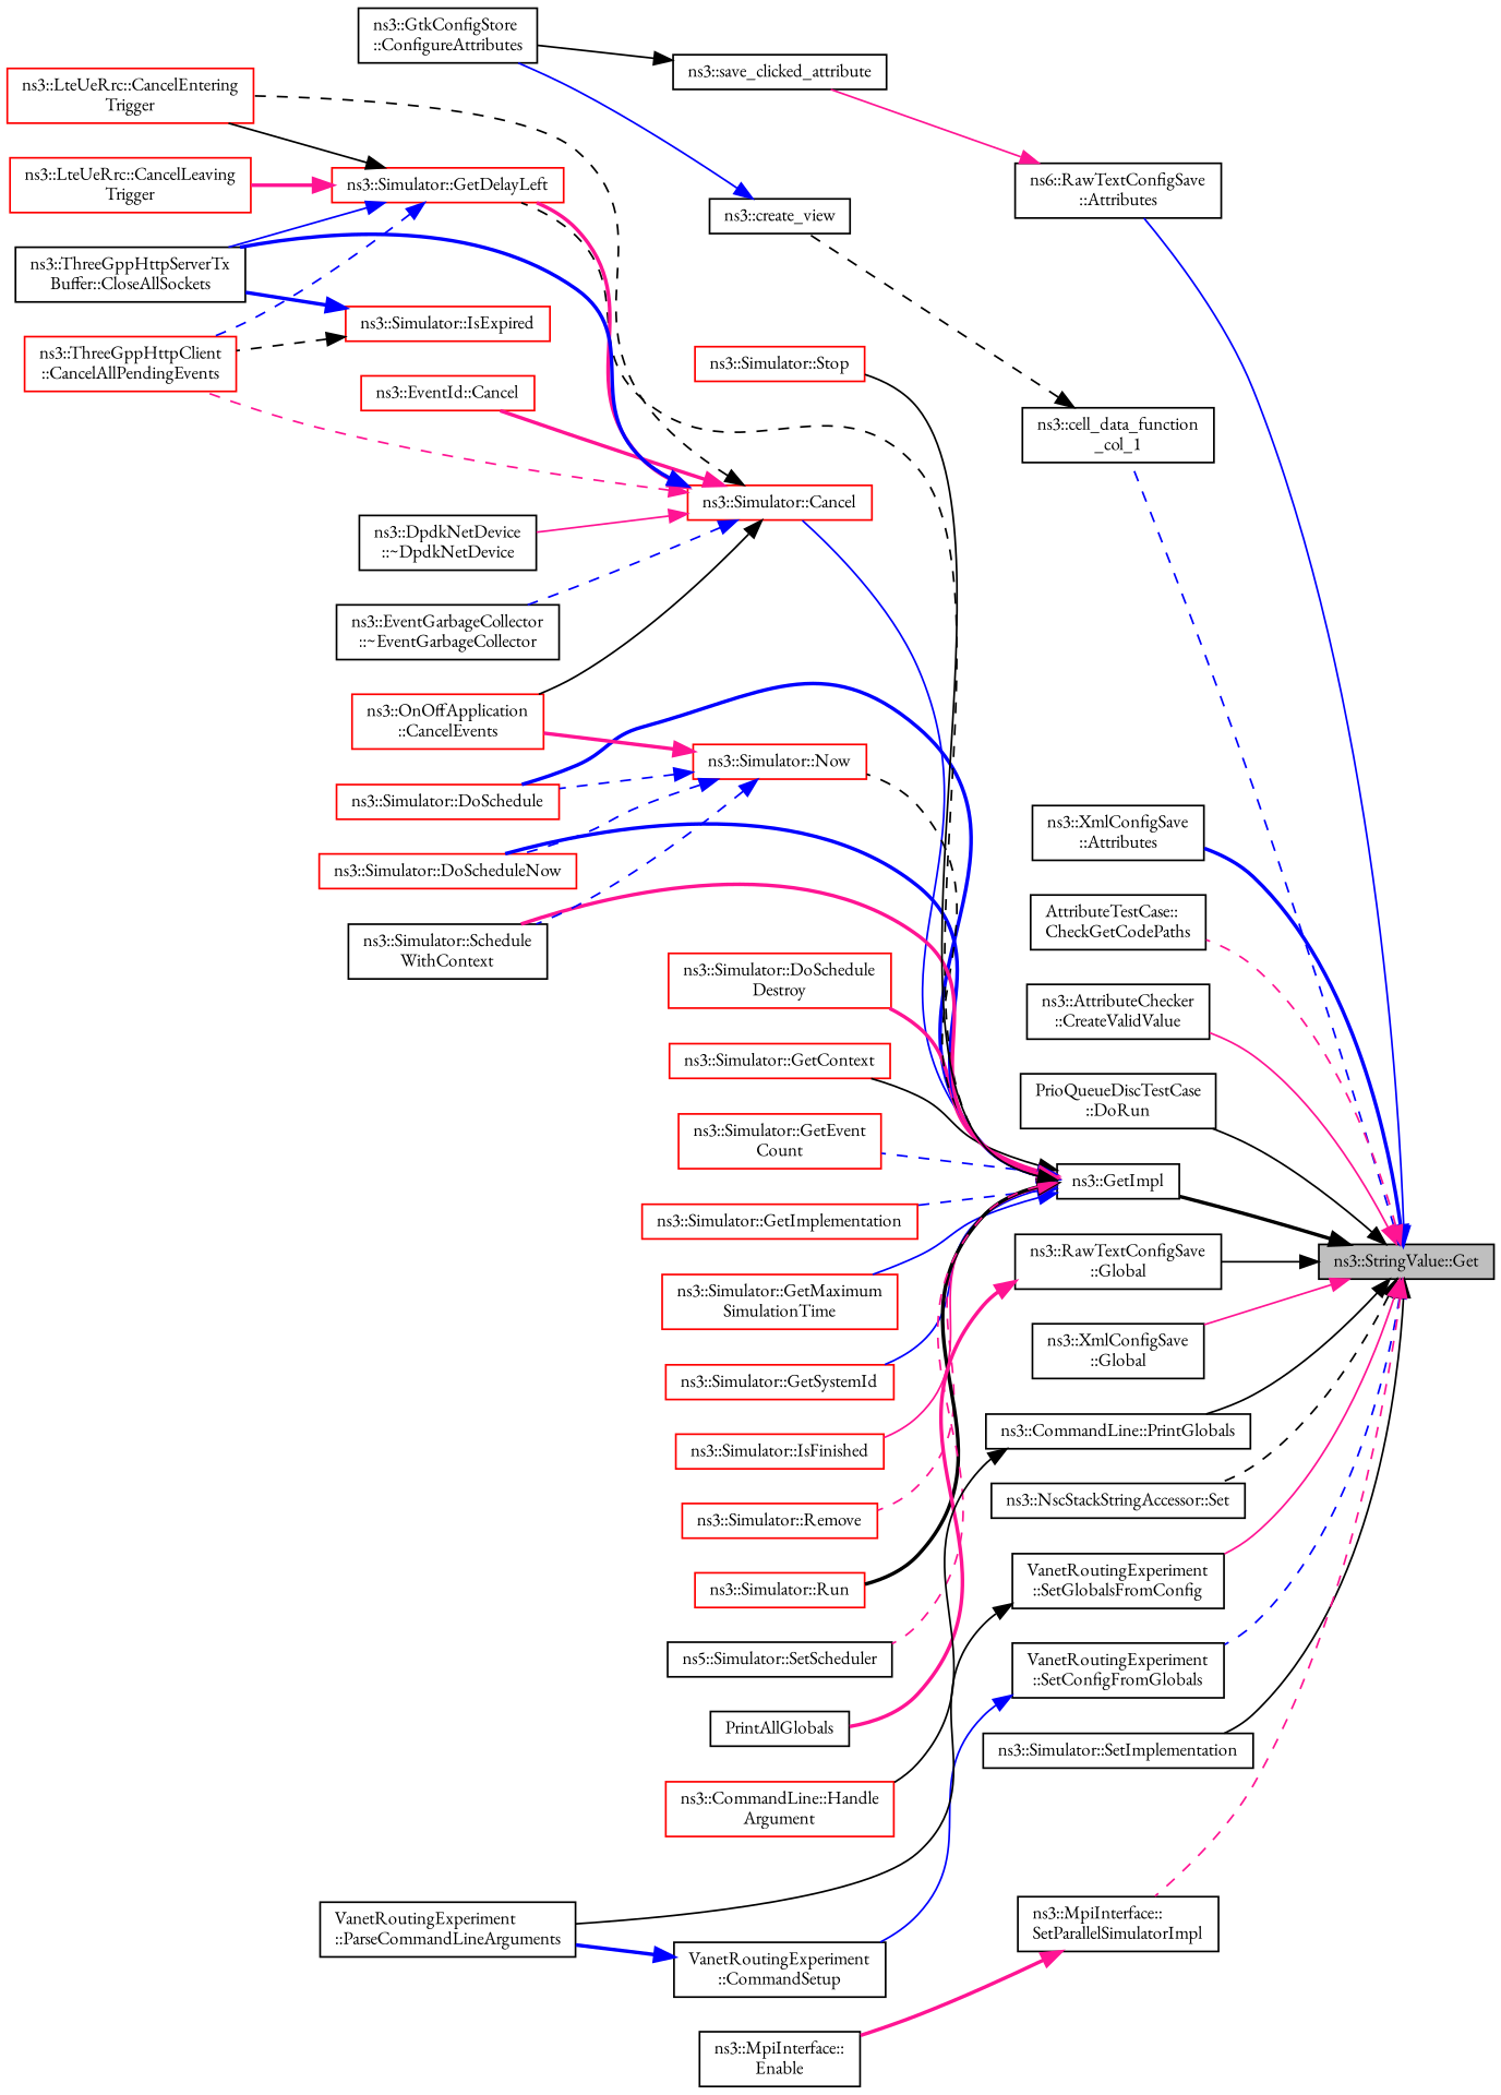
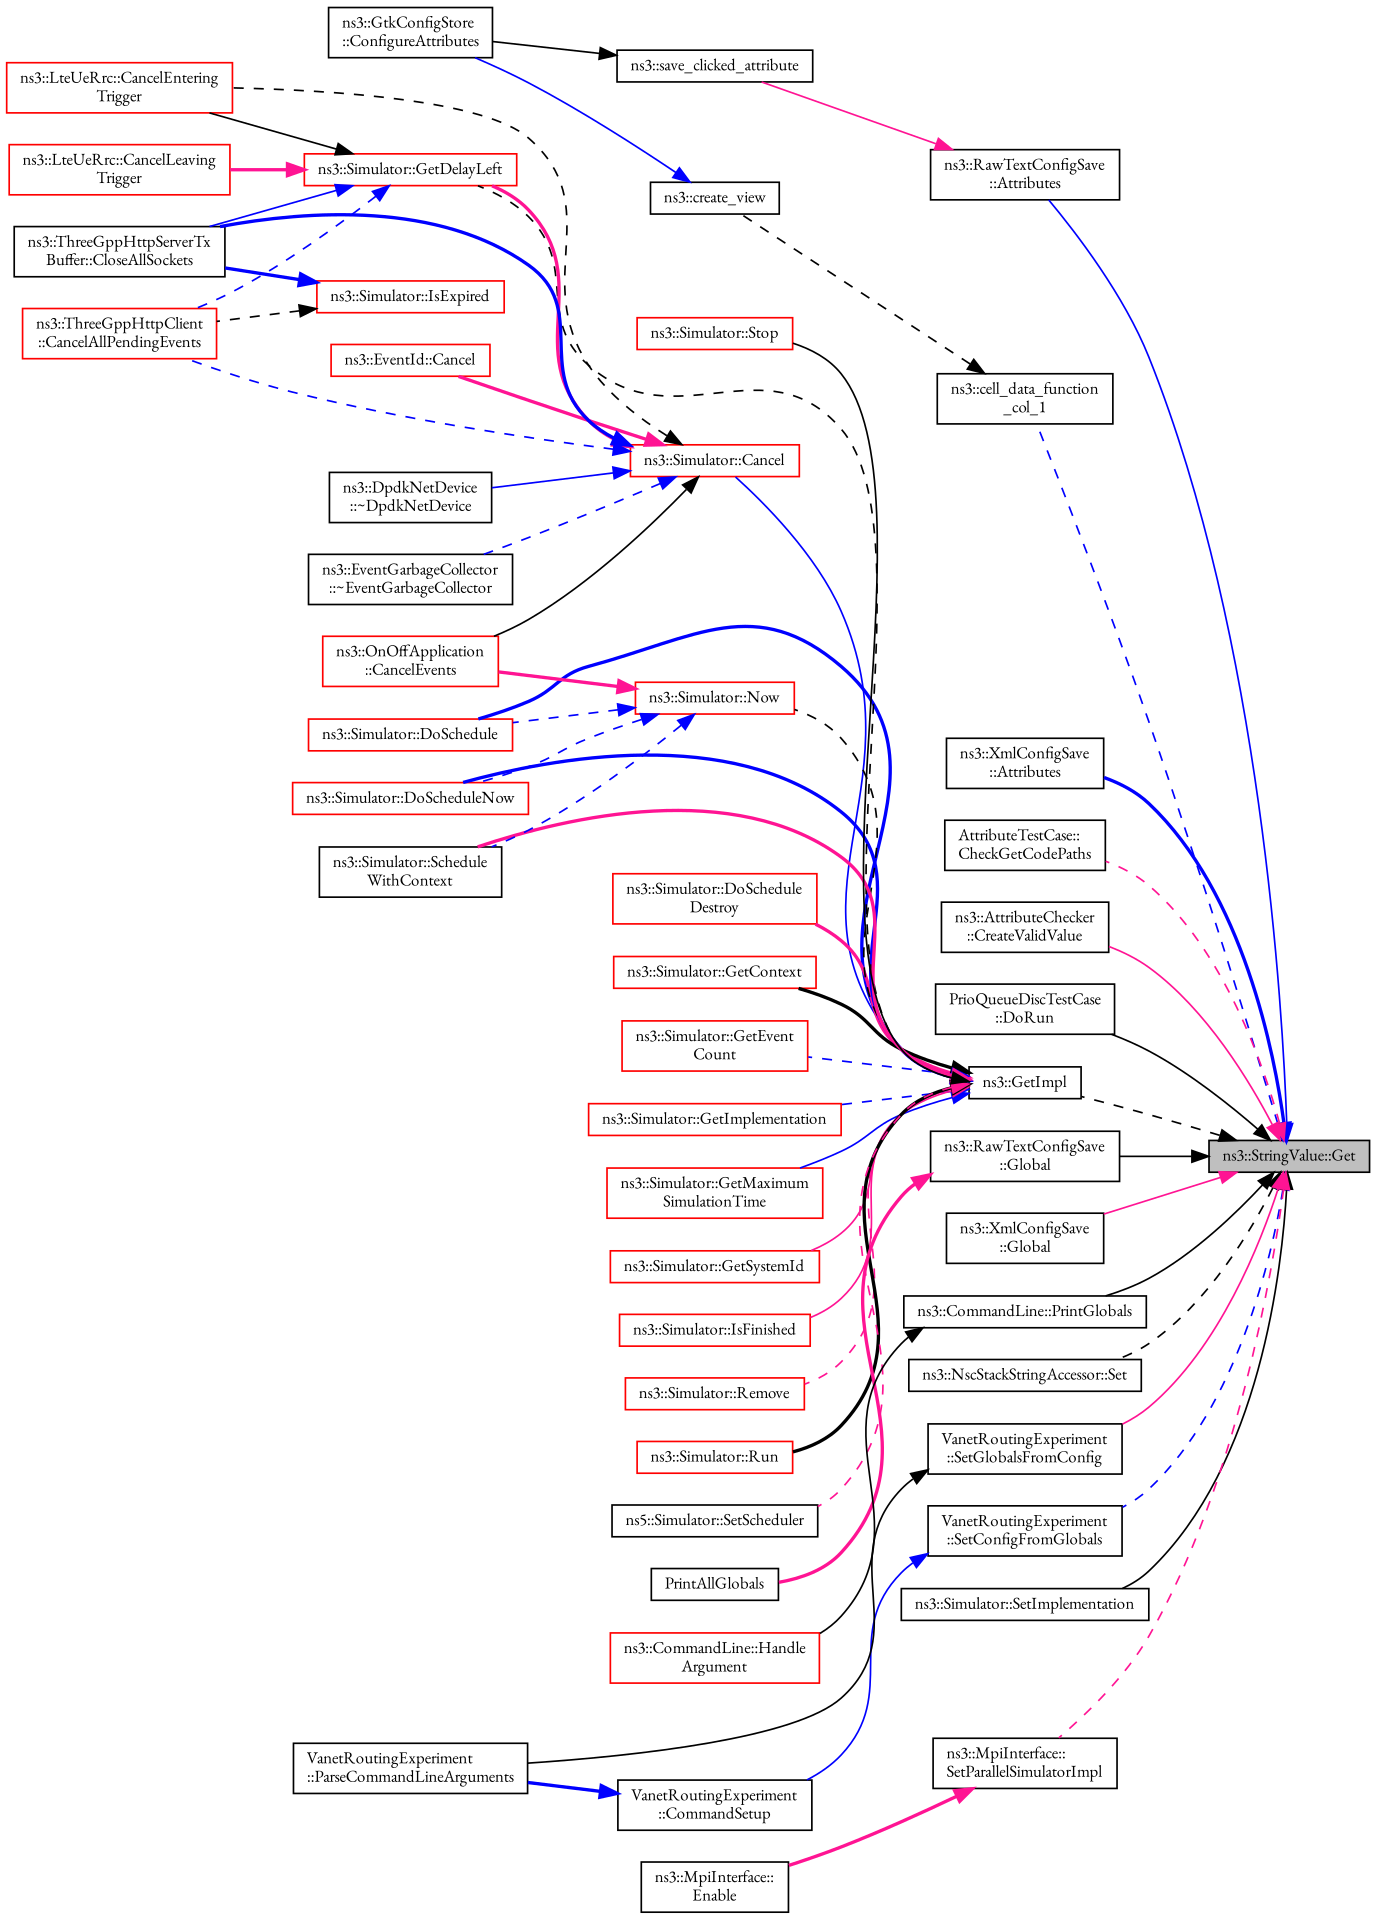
  digraph {
    fontname="EB Garamond"
    rankdir=RL
    node [color=black fillcolor=white fontname="EB Garamond" fontsize=10 shape=record style=filled]
    edge [color=blue dir=back fontname="EB Garamond" fontsize=10 labelfontname=Helvetica labelfontsize=10 style=solid]
    n1 [fillcolor=grey75 fontcolor=black height=0.2 label="ns3::StringValue::Get" width=0.4]
-   n2 [height=0.2 label="ns6::RawTextConfigSave\l::Attributes" width=0.4]
+   n2 [height=0.2 label="ns3::RawTextConfigSave\l::Attributes" width=0.4]
    n3 [height=0.2 label="ns3::XmlConfigSave\l::Attributes" width=0.4]
    n4 [height=0.2 label="ns3::cell_data_function\l_col_1" width=0.4]
    n5 [height=0.2 label="AttributeTestCase::\lCheckGetCodePaths" width=0.4]
    n6 [height=0.2 label="ns3::AttributeChecker\l::CreateValidValue" width=0.4]
    n7 [height=0.2 label="PrioQueueDiscTestCase\l::DoRun" width=0.4]
    n8 [height=0.2 label="ns3::GetImpl" width=0.4]
    n9 [height=0.2 label="ns3::RawTextConfigSave\l::Global" width=0.4]
    n10 [height=0.2 label="ns3::XmlConfigSave\l::Global" width=0.4]
    n11 [height=0.2 label="ns3::CommandLine::PrintGlobals" width=0.4]
    n12 [height=0.2 label="ns3::NscStackStringAccessor::Set" width=0.4]
    n13 [height=0.2 label="VanetRoutingExperiment\l::SetConfigFromGlobals" width=0.4]
    n14 [height=0.2 label="VanetRoutingExperiment\l::SetGlobalsFromConfig" width=0.4]
    n15 [height=0.2 label="ns3::Simulator::SetImplementation" width=0.4]
    n16 [height=0.2 label="ns3::MpiInterface::\lSetParallelSimulatorImpl" width=0.4]
    n17 [height=0.2 label="ns3::save_clicked_attribute" width=0.4]
    n18 [height=0.2 label="ns3::create_view" width=0.4]
    n19 [color=red height=0.2 label="ns3::Simulator::Cancel" width=0.4]
    n20 [color=red height=0.2 label="ns3::Simulator::DoSchedule" width=0.4]
    n21 [color=red height=0.2 label="ns3::Simulator::DoSchedule\lDestroy" width=0.4]
    n22 [color=red height=0.2 label="ns3::Simulator::DoScheduleNow" width=0.4]
    n23 [color=red height=0.2 label="ns3::Simulator::GetContext" width=0.4]
    n24 [color=red height=0.2 label="ns3::Simulator::GetDelayLeft" width=0.4]
    n25 [color=red height=0.2 label="ns3::Simulator::GetEvent\lCount" width=0.4]
    n26 [color=red height=0.2 label="ns3::Simulator::GetImplementation" width=0.4]
    n27 [color=red height=0.2 label="ns3::Simulator::GetMaximum\lSimulationTime" width=0.4]
    n28 [color=red height=0.2 label="ns3::Simulator::GetSystemId" width=0.4]
    n29 [color=red height=0.2 label="ns3::Simulator::IsFinished" width=0.4]
    n30 [color=red height=0.2 label="ns3::Simulator::Now" width=0.4]
    n31 [height=0.2 label="ns3::Simulator::Schedule\lWithContext" width=0.4]
    n32 [color=red height=0.2 label="ns3::Simulator::Remove" width=0.4]
    n33 [color=red height=0.2 label="ns3::Simulator::Run" width=0.4]
    n34 [height=0.2 label="ns5::Simulator::SetScheduler" width=0.4]
    n35 [color=red height=0.2 label="ns3::Simulator::Stop" width=0.4]
    n36 [height=0.2 label=PrintAllGlobals width=0.4]
    n37 [color=red height=0.2 label="ns3::CommandLine::Handle\lArgument" width=0.4]
    n38 [height=0.2 label="VanetRoutingExperiment\l::CommandSetup" width=0.4]
    n39 [height=0.2 label="VanetRoutingExperiment\l::ParseCommandLineArguments" width=0.4]
    n40 [height=0.2 label="ns3::MpiInterface::\lEnable" width=0.4]
    n41 [height=0.2 label="ns3::GtkConfigStore\l::ConfigureAttributes" width=0.4]
    n42 [height=0.2 label="ns3::DpdkNetDevice\l::~DpdkNetDevice" width=0.4]
    n43 [height=0.2 label="ns3::EventGarbageCollector\l::~EventGarbageCollector" width=0.4]
    n44 [color=red height=0.2 label="ns3::EventId::Cancel" width=0.4]
    n45 [color=red height=0.2 label="ns3::ThreeGppHttpClient\l::CancelAllPendingEvents" width=0.4]
    n46 [color=red height=0.2 label="ns3::LteUeRrc::CancelEntering\lTrigger" width=0.4]
    n47 [color=red height=0.2 label="ns3::OnOffApplication\l::CancelEvents" width=0.4]
    n48 [height=0.2 label="ns3::ThreeGppHttpServerTx\lBuffer::CloseAllSockets" width=0.4]
    n49 [color=red height=0.2 label="ns3::LteUeRrc::CancelLeaving\lTrigger" width=0.4]
    n50 [color=red height=0.2 label="ns3::Simulator::IsExpired" width=0.4]
    n1 -> n2
    n1 -> n3 [style=bold]
    n1 -> n4 [style=dashed]
    n1 -> n5 [color=deeppink style=dashed]
    n1 -> n6 [color=deeppink]
    n1 -> n7 [color=black]
-   n1 -> n8 [color=black style=bold]
+   n1 -> n8 [color=black style=dashed]
    n1 -> n9 [color=black]
    n1 -> n10 [color=deeppink]
    n1 -> n11 [color=black]
    n1 -> n12 [color=black style=dashed]
    n1 -> n13 [style=dashed]
    n1 -> n14 [color=deeppink]
    n1 -> n15 [color=black]
    n1 -> n16 [color=deeppink style=dashed]
    n2 -> n17 [color=deeppink]
    n4 -> n18 [color=black style=dashed]
    n8 -> n19
    n8 -> n20 [style=bold]
    n8 -> n21 [color=deeppink style=bold]
    n8 -> n22 [style=bold]
-   n8 -> n23 [color=black]
+   n8 -> n23 [color=black style=bold]
    n8 -> n24 [color=black style=dashed]
    n8 -> n25 [style=dashed]
    n8 -> n26 [style=dashed]
    n8 -> n27
-   n8 -> n28
+   n8 -> n28 [color=deeppink]
    n8 -> n29 [color=deeppink]
    n8 -> n30 [color=black style=dashed]
    n8 -> n31 [color=deeppink style=bold]
    n8 -> n32 [color=deeppink style=dashed]
    n8 -> n33 [color=black style=bold]
    n8 -> n34 [color=deeppink style=dashed]
    n8 -> n35 [color=black]
    n9 -> n36 [color=deeppink style=bold]
    n11 -> n37 [color=black]
    n13 -> n38
    n14 -> n39 [color=black]
    n16 -> n40 [color=deeppink style=bold]
    n17 -> n41 [color=black]
    n18 -> n41
    n19 -> n24 [color=deeppink style=bold]
-   n19 -> n42 [color=deeppink]
+   n19 -> n42
    n19 -> n43 [style=dashed]
    n19 -> n44 [color=deeppink style=bold]
-   n19 -> n45 [color=deeppink style=dashed]
+   n19 -> n45 [style=dashed]
    n19 -> n46 [color=black style=dashed]
    n19 -> n47 [color=black]
    n19 -> n48 [style=bold]
    n24 -> n45 [style=dashed]
    n24 -> n46 [color=black]
    n24 -> n48
    n24 -> n49 [color=deeppink style=bold]
    n30 -> n20 [style=dashed]
    n30 -> n22 [style=dashed]
    n30 -> n31 [style=dashed]
    n30 -> n47 [color=deeppink style=bold]
    n38 -> n39 [style=bold]
    n50 -> n45 [color=black style=dashed]
    n50 -> n48 [style=bold]
  }
